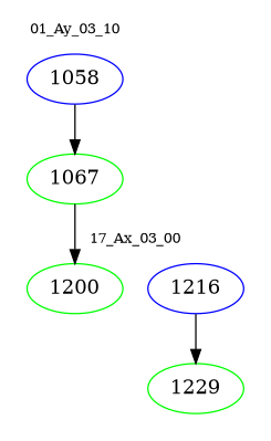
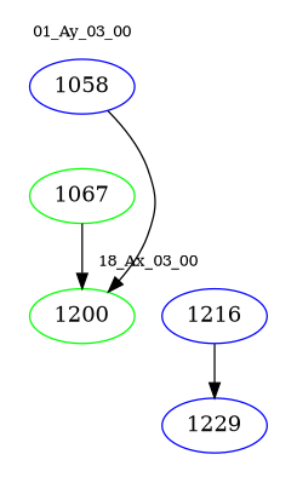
  digraph {
    node [color=green]
    edge [color=black]
    n1 [color=blue label=1216]
    n2 [label=1200]
-   n3 [label=1229]
+   n3 [color=blue label=1229]
    n4 [color=blue label=1058]
    n5 [label=1067]
    subgraph cluster_1 {
      color=white
      fontsize=10
-     label="17_Ax_03_00"
+     label="18_Ax_03_00"
      n1
      n2
      n3
    }
    subgraph cluster_2 {
      color=white
      fontsize=10
-     label="01_Ay_03_10"
+     label="01_Ay_03_00"
      n4
      n5
    }
    n1 -> n3
-   n4 -> n5
+   n4 -> n2
    n5 -> n2
  }
